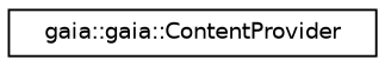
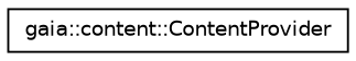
  digraph {
    rankdir=LR
-   n1 [color=black fillcolor=white fontname=Helvetica fontsize=10 height=0.2 label="gaia::gaia::ContentProvider" shape=record style=filled width=0.4]
+   n1 [color=black fillcolor=white fontname=Helvetica fontsize=10 height=0.2 label="gaia::content::ContentProvider" shape=record style=filled width=0.4]
  }
